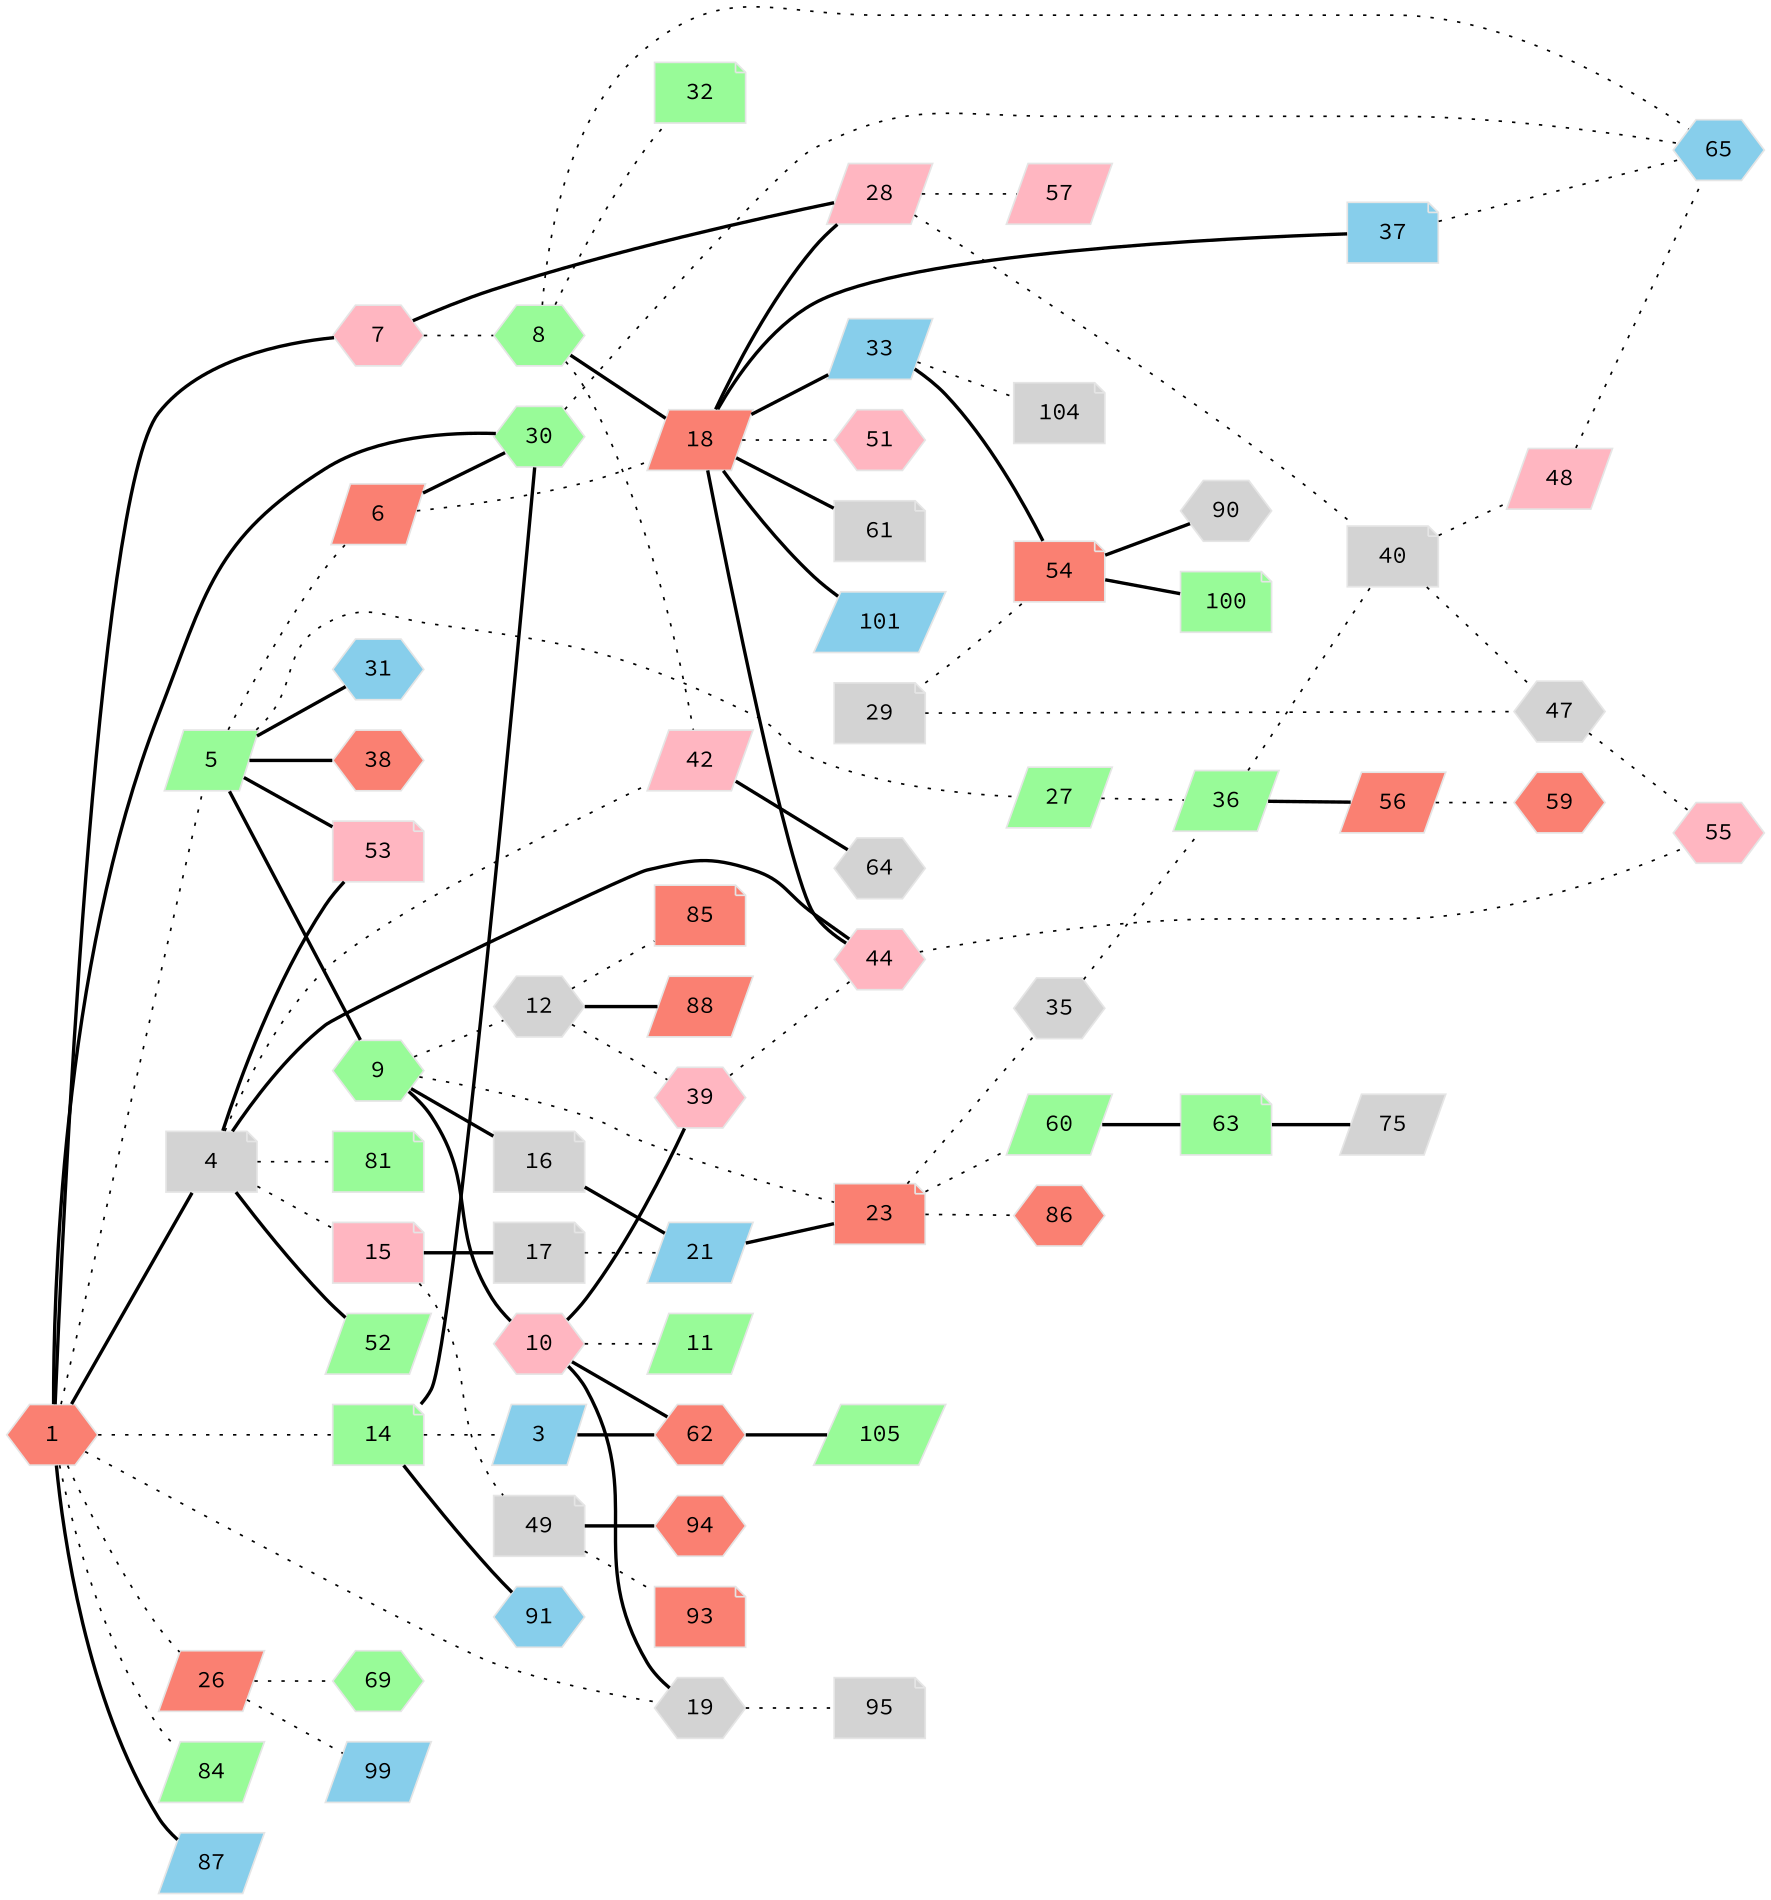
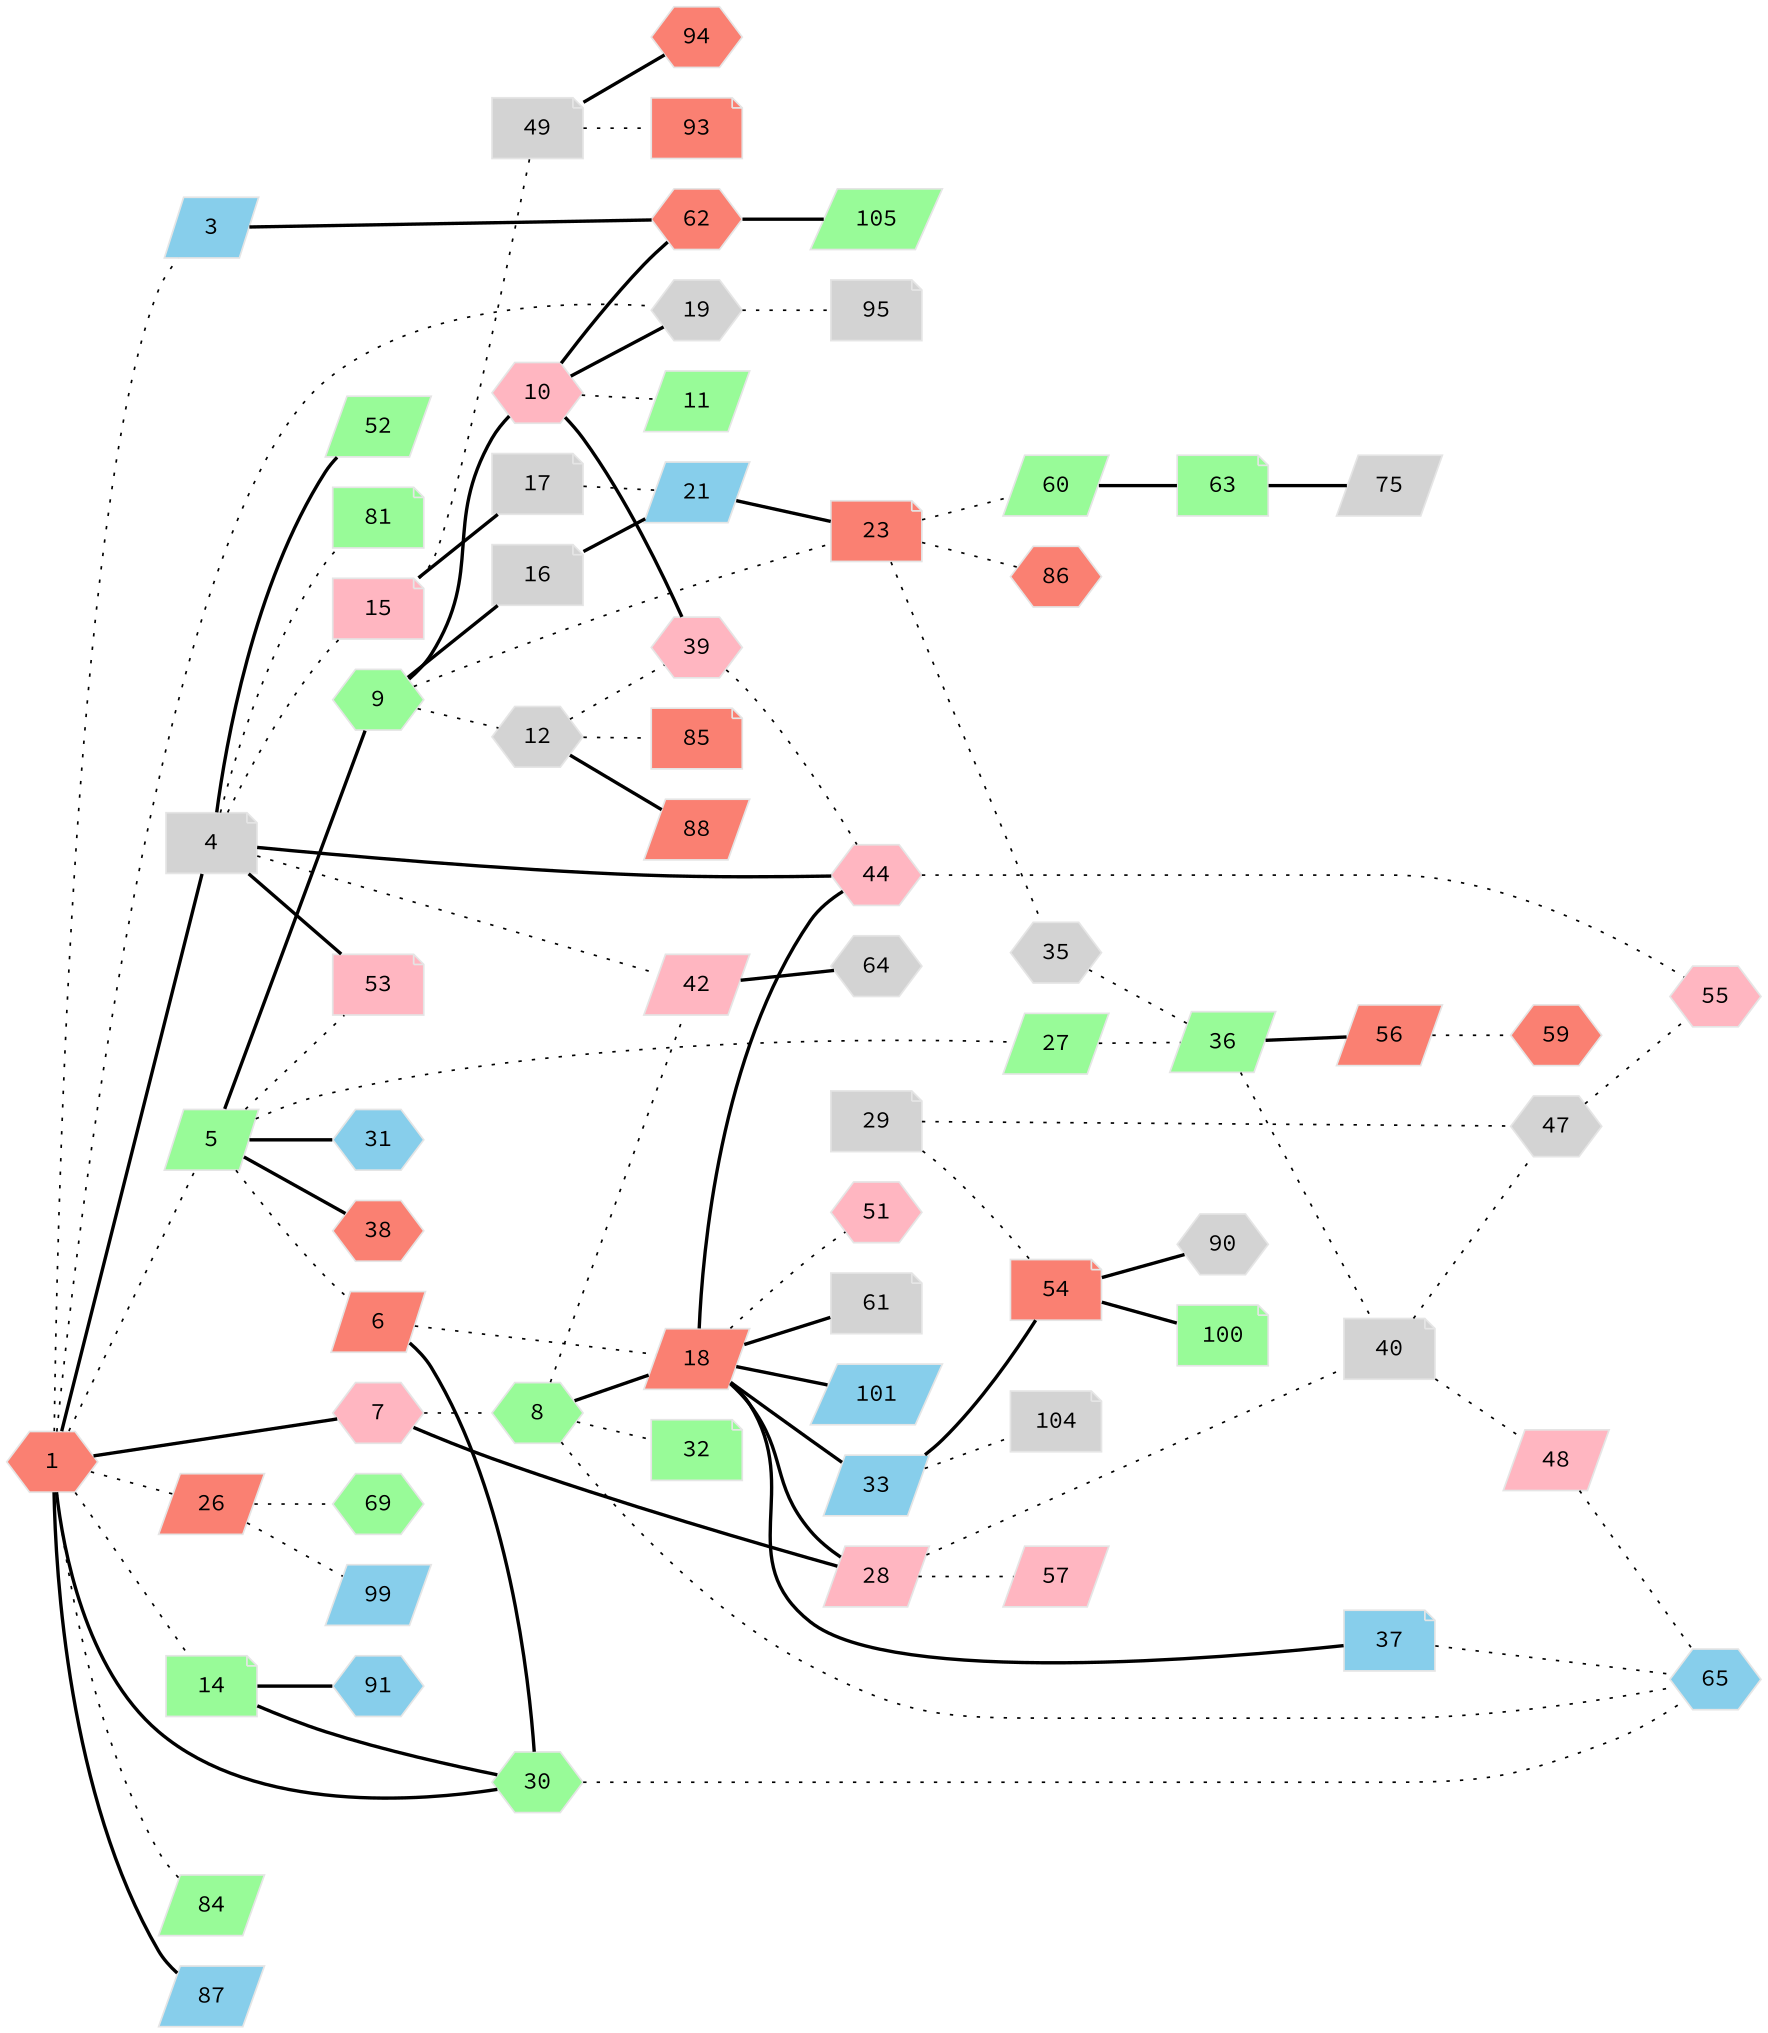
  graph {
    fontname="Source Code Pro"
    rankdir=LR
    node [color=gray90 fillcolor=palegreen fontname="Source Code Pro" shape=hexagon style=filled]
    edge [fontname="Source Code Pro" style=dotted]
    1 [fillcolor=salmon super="+2"]
    3 [fillcolor=skyblue shape=parallelogram]
    4 [fillcolor=lightgrey shape=note super="+13"]
    5 [shape=parallelogram super="+12"]
    7 [fillcolor=lightpink super="+24"]
    14 [shape=note super="+41"]
    19 [fillcolor=lightgrey super="+45"]
    26 [fillcolor=salmon shape=parallelogram super="+83"]
    30 [super="+34"]
    84 [shape=parallelogram]
    87 [fillcolor=skyblue shape=parallelogram super="+89"]
    62 [fillcolor=salmon super="+68"]
    15 [fillcolor=lightpink shape=note super="+20"]
    42 [fillcolor=lightpink shape=parallelogram]
    44 [fillcolor=lightpink super="+58"]
    52 [shape=parallelogram]
    53 [fillcolor=lightpink shape=note]
    81 [shape=note]
    6 [fillcolor=salmon shape=parallelogram super="+76"]
    9
    27 [shape=parallelogram]
    31 [fillcolor=skyblue]
    38 [fillcolor=salmon]
    8 [super="+102"]
    28 [fillcolor=lightpink shape=parallelogram super="+43"]
    91 [fillcolor=skyblue]
    95 [fillcolor=lightgrey shape=note]
    69 [super="+96"]
    99 [fillcolor=skyblue shape=parallelogram]
    65 [fillcolor=skyblue super="+82"]
    105 [shape=parallelogram]
    17 [fillcolor=lightgrey shape=note]
    49 [fillcolor=lightgrey shape=note super="+72"]
    64 [fillcolor=lightgrey]
    55 [fillcolor=lightpink super="+71"]
    18 [fillcolor=salmon shape=parallelogram super="+25"]
    10 [fillcolor=lightpink super="+50"]
    16 [fillcolor=lightgrey shape=note super="+77"]
    n39 [fillcolor=lightgrey label=12 super="+67"]
    23 [fillcolor=salmon shape=note]
    36 [shape=parallelogram super="+103"]
    33 [fillcolor=skyblue shape=parallelogram super="+70"]
    37 [fillcolor=skyblue shape=note super="+79"]
    51 [fillcolor=lightpink]
    61 [fillcolor=lightgrey shape=note]
    101 [fillcolor=skyblue shape=parallelogram]
    32 [shape=note]
    40 [fillcolor=lightgrey shape=note super="+46"]
    57 [fillcolor=lightpink shape=parallelogram]
    11 [shape=parallelogram super="+106"]
    39 [fillcolor=lightpink]
    21 [fillcolor=skyblue shape=parallelogram super="+73"]
    85 [fillcolor=salmon shape=note]
    88 [fillcolor=salmon shape=parallelogram]
    35 [fillcolor=lightgrey super="+74"]
    60 [shape=parallelogram]
    86 [fillcolor=salmon super="+98"]
    93 [fillcolor=salmon shape=note]
    94 [fillcolor=salmon]
    54 [fillcolor=salmon shape=note super="+66"]
    104 [fillcolor=lightgrey shape=note]
    63 [shape=note super="+78"]
    29 [fillcolor=lightgrey shape=note super="+97"]
    47 [fillcolor=lightgrey]
    56 [fillcolor=salmon shape=parallelogram super="+92"]
    48 [fillcolor=lightpink shape=parallelogram]
    90 [fillcolor=lightgrey]
    100 [shape=note]
    59 [fillcolor=salmon super="+80"]
    75 [fillcolor=lightgrey shape=parallelogram]
-   14 -- 3
+   1 -- 3
    1 -- 4 [style=bold]
    1 -- 5
    1 -- 7 [style=bold]
    1 -- 14
    1 -- 19
    1 -- 26
    1 -- 30 [style=bold]
    1 -- 84
    1 -- 87 [style=bold]
    3 -- 62 [style=bold]
    4 -- 15
    4 -- 42
    4 -- 44 [style=bold]
    4 -- 52 [style=bold]
    4 -- 53 [style=bold]
    4 -- 81
-   5 -- 53 [style=bold]
+   5 -- 53
    5 -- 6
    5 -- 9 [style=bold]
    5 -- 27
    5 -- 31 [style=bold]
    5 -- 38 [style=bold]
    7 -- 8
    7 -- 28 [style=bold]
    14 -- 30 [style=bold]
    14 -- 91 [style=bold]
    19 -- 95
    26 -- 69
    26 -- 99
    30 -- 65
    62 -- 105 [style=bold]
    15 -- 17 [style=bold]
    15 -- 49
    42 -- 64 [style=bold]
    44 -- 55
    6 -- 30 [style=bold]
    6 -- 18
    9 -- 10 [style=bold]
    9 -- 16 [style=bold]
    9 -- n39
    9 -- 23
    27 -- 36
    8 -- 42
    8 -- 65
    8 -- 18 [style=bold]
    8 -- 32
    28 -- 40
    28 -- 57
    17 -- 21
    49 -- 93
    49 -- 94 [style=bold]
    18 -- 44 [style=bold]
    18 -- 28 [style=bold]
    18 -- 33 [style=bold]
    18 -- 37 [style=bold]
    18 -- 51
    18 -- 61 [style=bold]
    18 -- 101 [style=bold]
    10 -- 19 [style=bold]
    10 -- 62 [style=bold]
    10 -- 11
    10 -- 39 [style=bold]
    16 -- 21 [style=bold]
    n39 -- 39
    n39 -- 85
    n39 -- 88 [style=bold]
    23 -- 35
    23 -- 60
    23 -- 86
    36 -- 40
    36 -- 56 [style=bold]
    33 -- 54 [style=bold]
    33 -- 104
    37 -- 65
    40 -- 47
    40 -- 48
    39 -- 44
    21 -- 23 [style=bold weight=2]
    35 -- 36
    60 -- 63 [style=bold]
    54 -- 90 [style=bold]
    54 -- 100 [style=bold]
    63 -- 75 [style=bold]
    29 -- 54
    29 -- 47
    47 -- 55
    56 -- 59
    48 -- 65
  }
